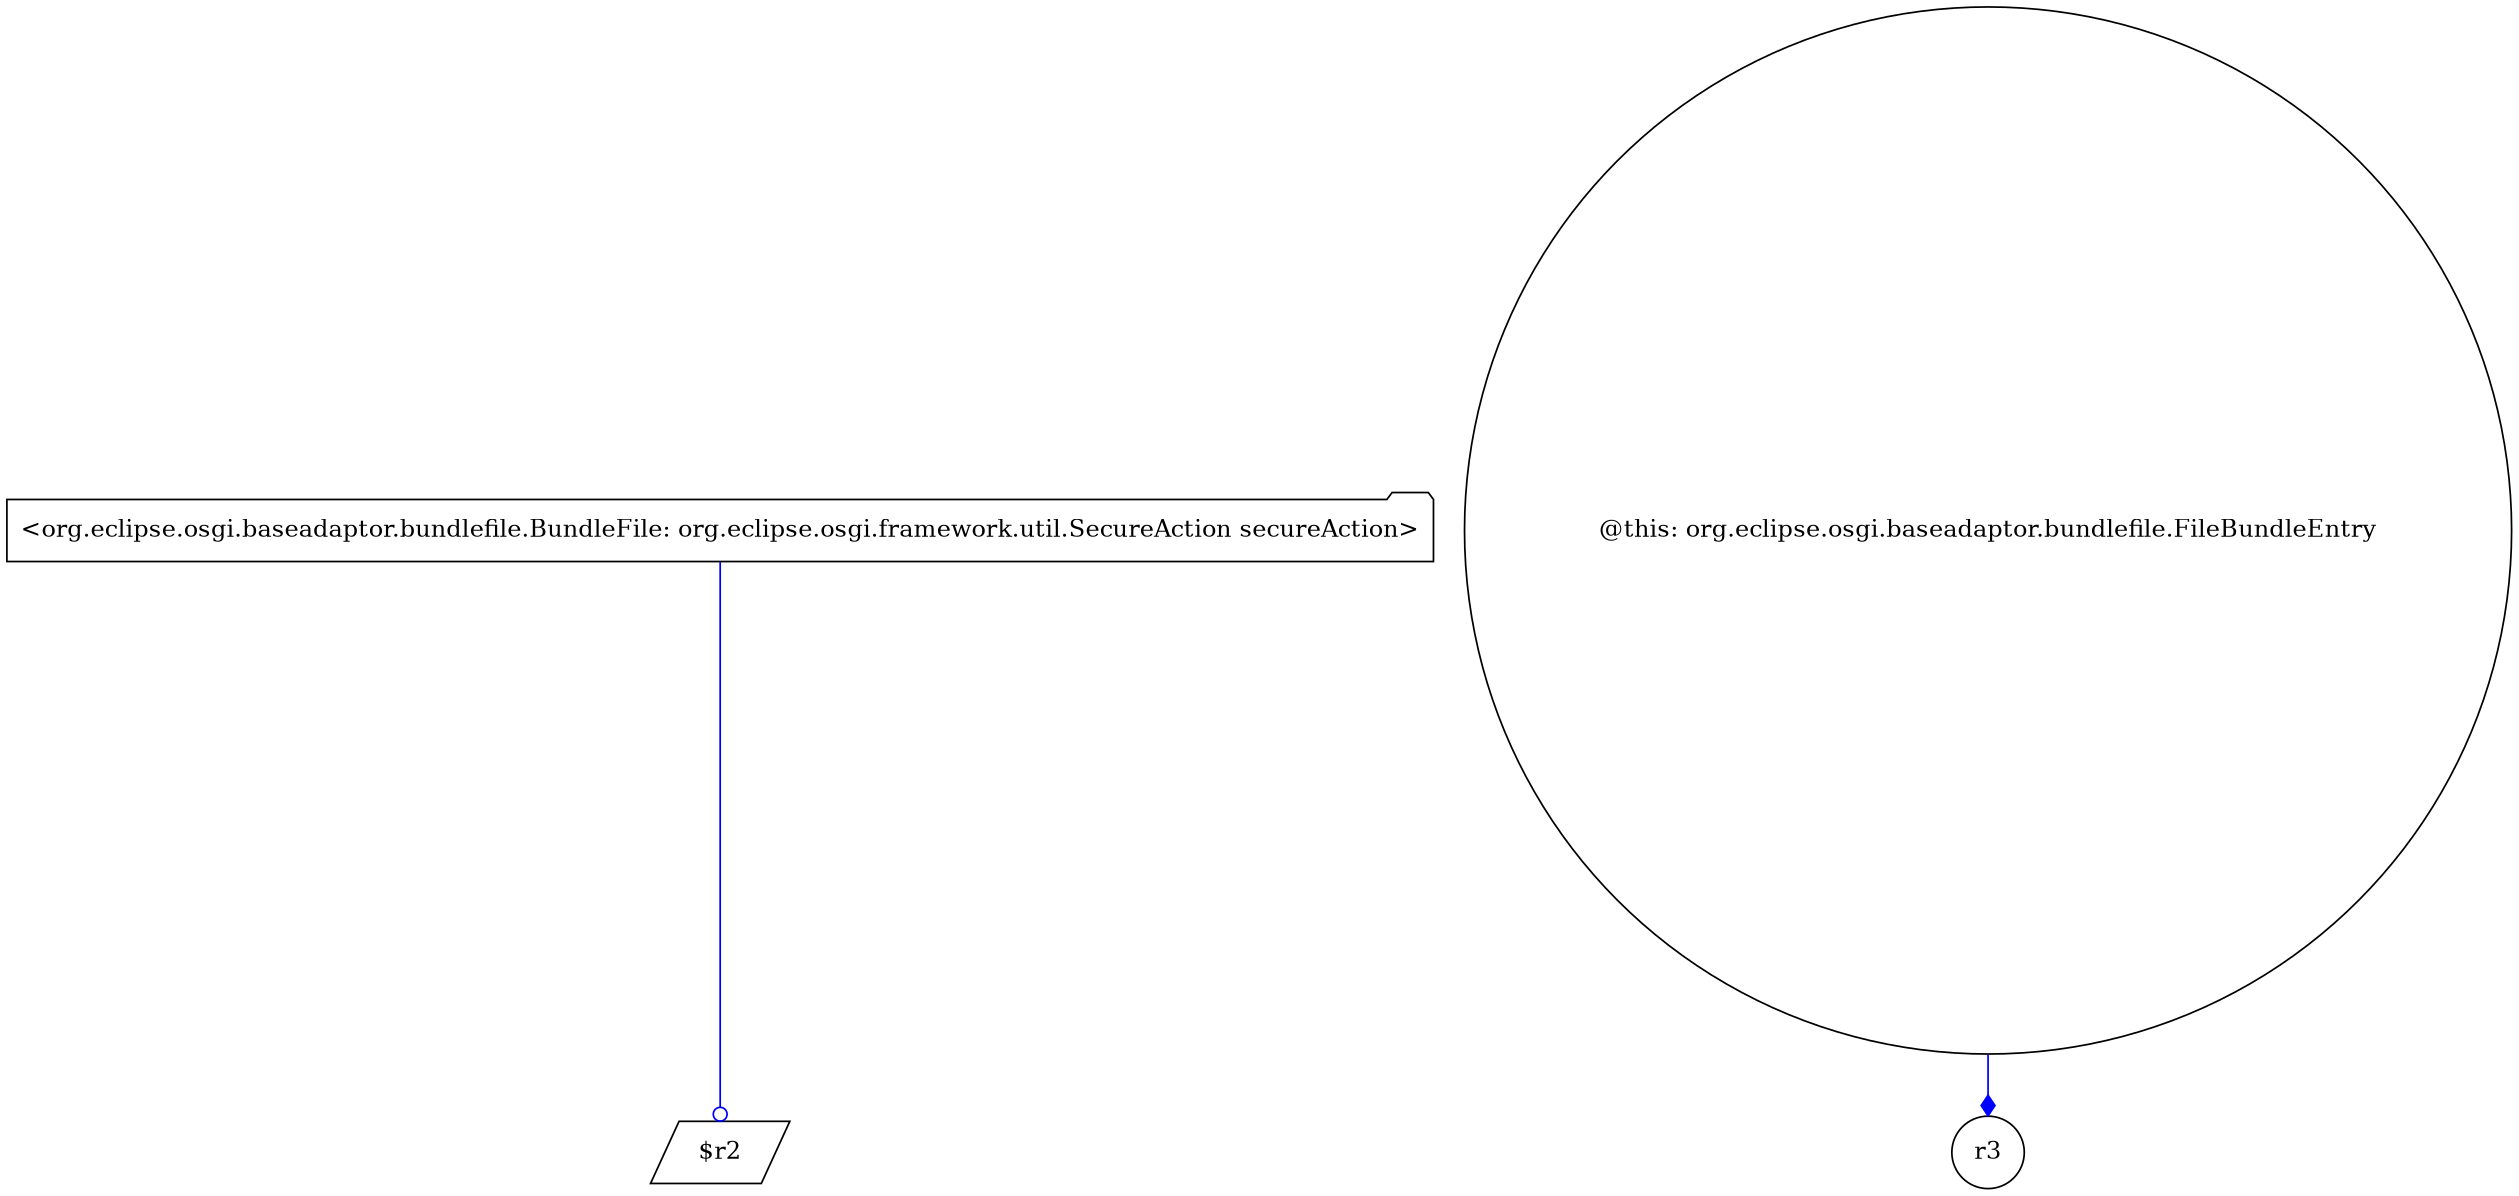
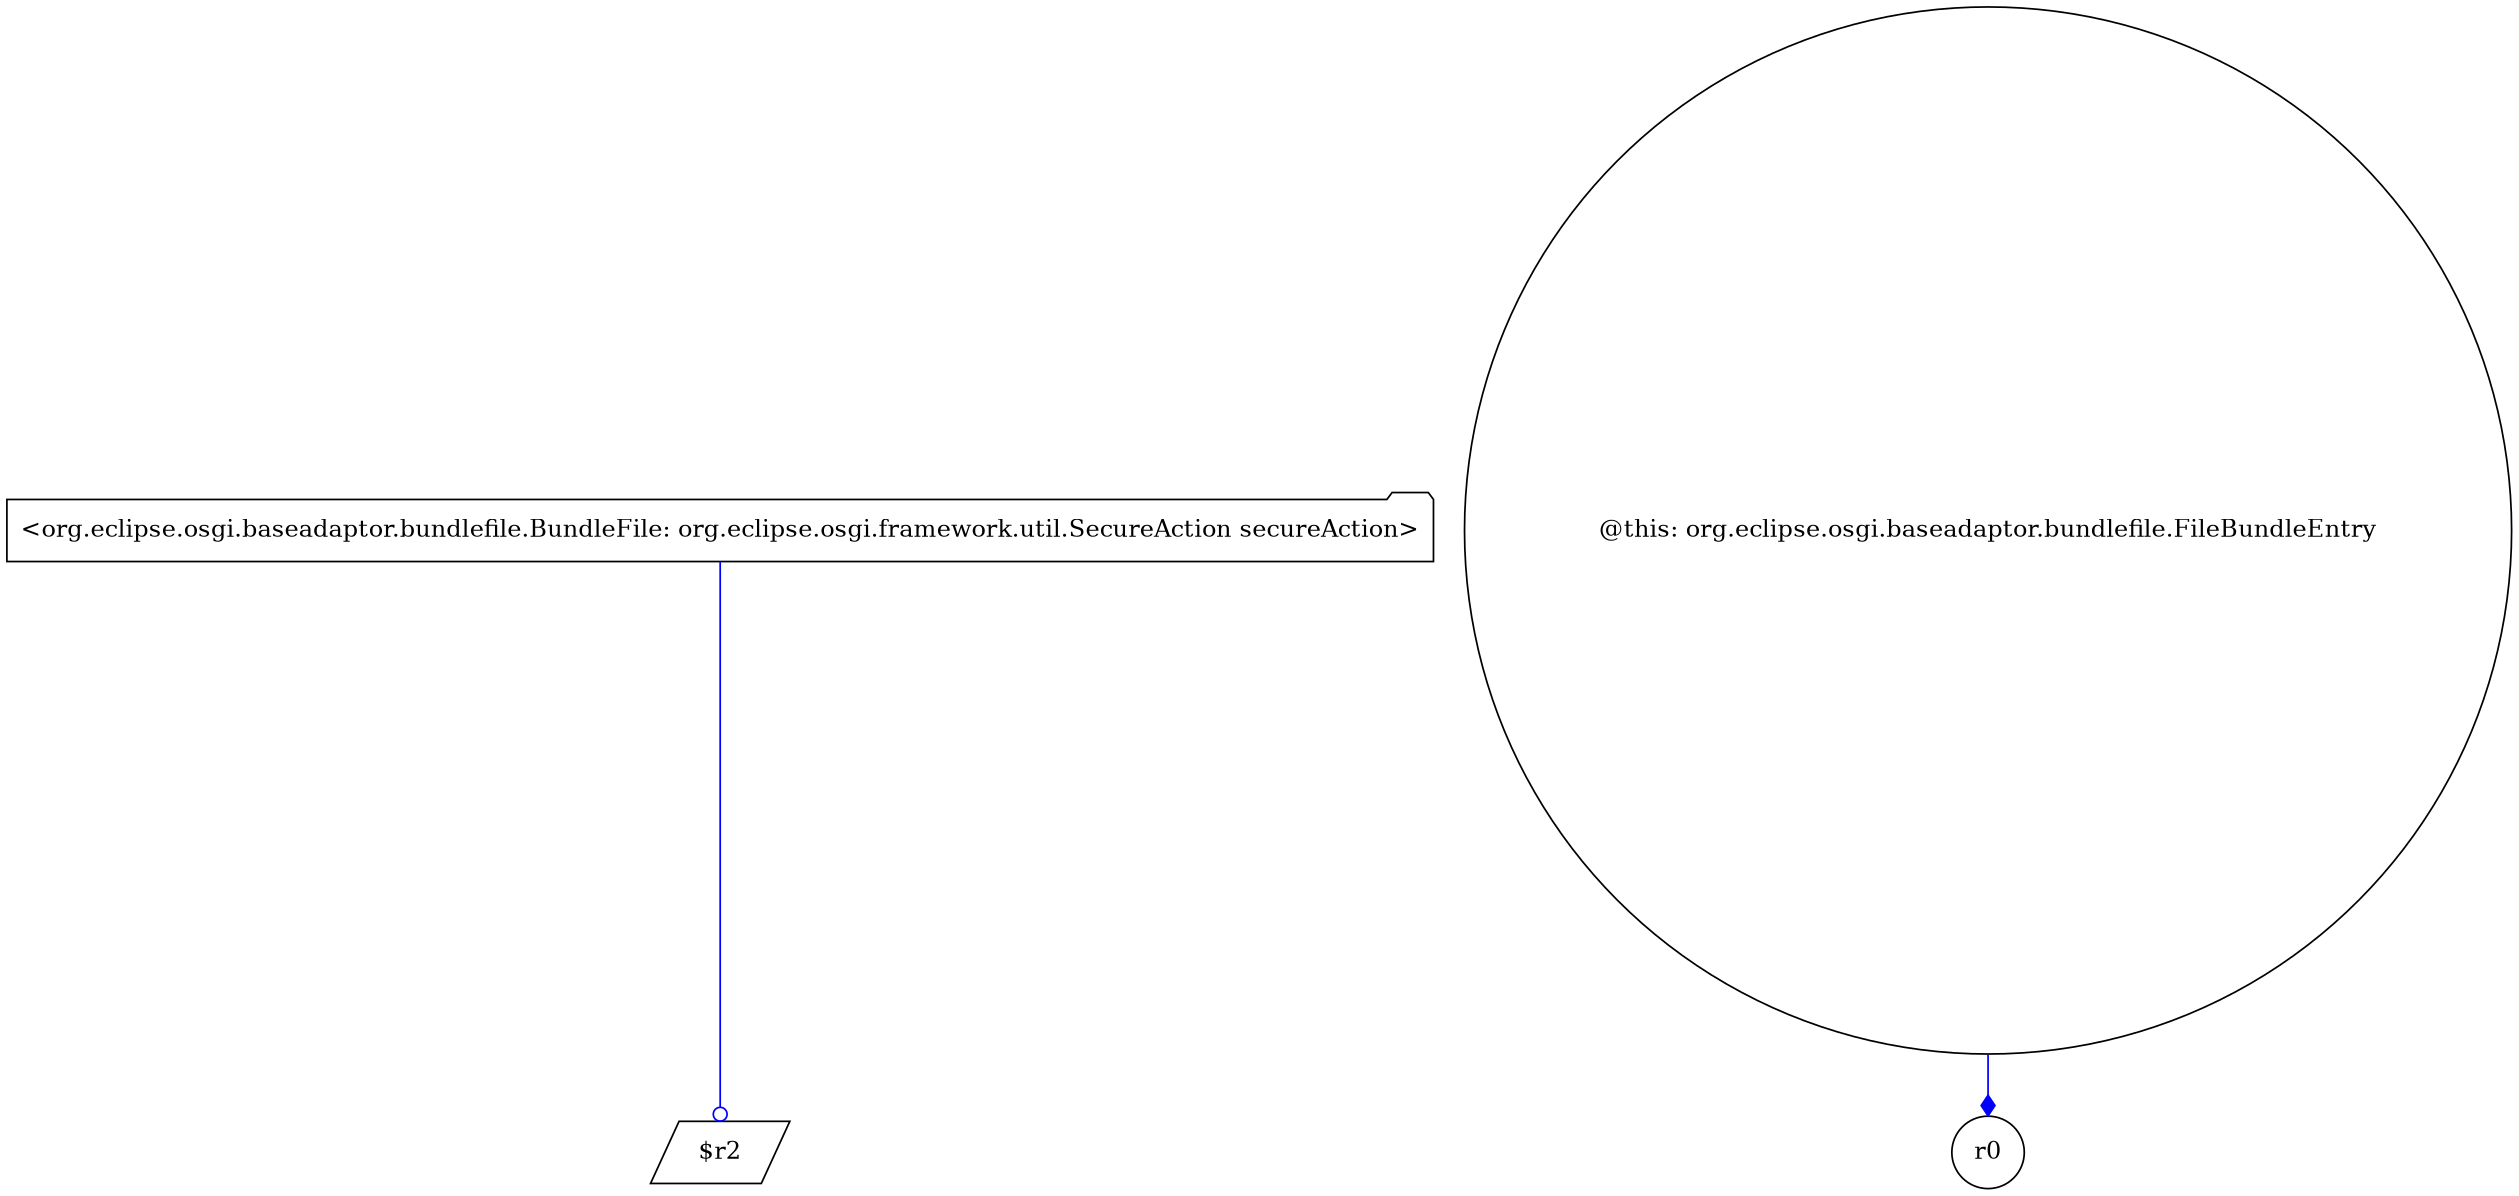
  digraph {
    fontname="DejaVu Serif"
    node [shape=circle fontname="DejaVu Serif"]
    edge [color=blue fontname="DejaVu Serif"]
    n1 [label="<org.eclipse.osgi.baseadaptor.bundlefile.BundleFile: org.eclipse.osgi.framework.util.SecureAction secureAction>" shape=folder]
    n2 [label="$r2" shape=parallelogram]
    n3 [label="@this: org.eclipse.osgi.baseadaptor.bundlefile.FileBundleEntry"]
-   n4 [label=r3]
+   n4 [label=r0]
    n1 -> n2 [arrowhead=odot]
    n3 -> n4 [arrowhead=diamond]
  }
